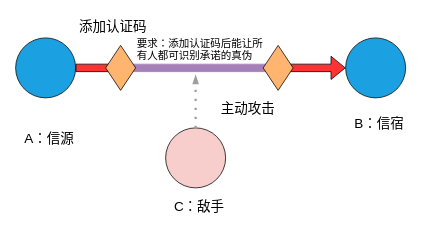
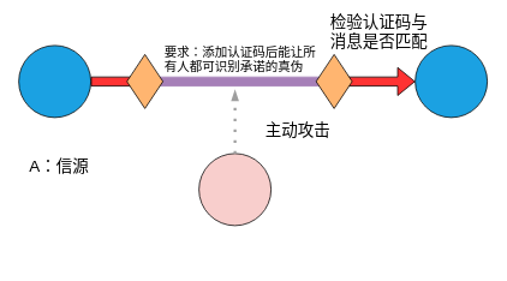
  <mxCell id="0" />
  <mxCell id="1" parent="0" />
  <mxCell id="2" value="" style="ellipse;whiteSpace=wrap;html=1;aspect=fixed;fillColor=#1BA1E2;" parent="1" vertex="1"><mxGeometry x="20" y="50" width="80" height="80" as="geometry" /></mxCell>
  <mxCell id="3" value="" style="ellipse;whiteSpace=wrap;html=1;aspect=fixed;fillColor=#1BA1E2;" parent="1" vertex="1"><mxGeometry x="460" y="50" width="80" height="80" as="geometry" /></mxCell>
  <mxCell id="4" value="" style="shape=flexArrow;endArrow=classic;html=1;rounded=0;entryX=0;entryY=0.5;entryDx=0;entryDy=0;fillColor=#FF3333;startArrow=none;" parent="1" target="3" edge="1"><mxGeometry width="50" height="50" relative="1" as="geometry"><mxPoint x="380" y="90" as="sourcePoint" /><mxPoint x="160" y="60" as="targetPoint" /></mxGeometry></mxCell>
  <mxCell id="5" value="" style="ellipse;whiteSpace=wrap;html=1;aspect=fixed;fillColor=#F8CECC;" parent="1" vertex="1"><mxGeometry x="220" y="170" width="80" height="80" as="geometry" /></mxCell>
  <mxCell id="6" value="&lt;font style=&quot;font-size: 18px;&quot;&gt;A：信源&lt;/font&gt;" style="text;html=1;strokeColor=none;fillColor=none;align=center;verticalAlign=middle;whiteSpace=wrap;rounded=0;" parent="1" vertex="1"><mxGeometry x="30" y="170" width="70" height="30" as="geometry" /></mxCell>
- <mxCell id="7" value="&lt;font style=&quot;font-size: 18px;&quot;&gt;B：信宿&lt;/font&gt;" style="text;html=1;strokeColor=none;fillColor=none;align=center;verticalAlign=middle;whiteSpace=wrap;rounded=0;" parent="1" vertex="1"><mxGeometry x="470" y="150" width="70" height="30" as="geometry" /></mxCell>
- <mxCell id="8" value="&lt;font style=&quot;font-size: 18px;&quot;&gt;C：敌手&lt;/font&gt;" style="text;html=1;strokeColor=none;fillColor=none;align=center;verticalAlign=middle;whiteSpace=wrap;rounded=0;" parent="1" vertex="1"><mxGeometry x="230" y="260" width="70" height="30" as="geometry" /></mxCell>
  <mxCell id="9" value="主动攻击" style="text;html=1;strokeColor=none;fillColor=none;align=center;verticalAlign=middle;whiteSpace=wrap;rounded=0;fontSize=18;" parent="1" vertex="1"><mxGeometry x="290" y="130" width="80" height="30" as="geometry" /></mxCell>
  <mxCell id="10" value="" style="shape=flexArrow;endArrow=none;html=1;rounded=0;fillColor=#FF3333;startArrow=none;entryX=1;entryY=0.5;entryDx=0;entryDy=0;" parent="1" target="2" edge="1"><mxGeometry width="50" height="50" relative="1" as="geometry"><mxPoint x="170" y="90" as="sourcePoint" /><mxPoint x="140" y="140" as="targetPoint" /></mxGeometry></mxCell>
- <mxCell id="11" value="&lt;font style=&quot;font-size: 18px;&quot;&gt;添加认证码&lt;/font&gt;" style="text;html=1;strokeColor=none;fillColor=none;align=center;verticalAlign=middle;whiteSpace=wrap;rounded=0;" parent="1" vertex="1"><mxGeometry x="100" y="20" width="100" height="30" as="geometry" /></mxCell>
+ <mxCell id="12" value="&lt;font style=&quot;font-size: 18px;&quot;&gt;检验认证码与消息是否匹配&lt;/font&gt;" style="text;html=1;strokeColor=none;fillColor=none;align=center;verticalAlign=middle;whiteSpace=wrap;rounded=0;" parent="1" vertex="1"><mxGeometry x="360" y="20" width="120" height="30" as="geometry" /></mxCell>
  <mxCell id="13" value="" style="shape=flexArrow;endArrow=none;html=1;rounded=0;fillColor=#A680B8;startArrow=none;strokeColor=#A680B8;" parent="1" edge="1"><mxGeometry width="50" height="50" relative="1" as="geometry"><mxPoint x="380" y="90" as="sourcePoint" /><mxPoint x="170" y="90" as="targetPoint" /></mxGeometry></mxCell>
  <mxCell id="14" value="" style="rhombus;whiteSpace=wrap;html=1;fillColor=#FFB570;" parent="1" vertex="1"><mxGeometry x="140" y="60" width="40" height="60" as="geometry" /></mxCell>
  <mxCell id="15" value="" style="shape=flexArrow;endArrow=none;html=1;rounded=0;fillColor=#FF3333;startArrow=none;" parent="1" edge="1"><mxGeometry width="50" height="50" relative="1" as="geometry"><mxPoint x="170" y="90" as="sourcePoint" /><mxPoint x="170" y="90" as="targetPoint" /></mxGeometry></mxCell>
  <mxCell id="16" value="" style="rhombus;whiteSpace=wrap;html=1;fillColor=#FFB570;" parent="1" vertex="1"><mxGeometry x="350" y="60" width="40" height="60" as="geometry" /></mxCell>
  <mxCell id="17" value="&lt;span style=&quot;font-size: 14px;&quot;&gt;要求：添加认证码后能让所有人都可识别承诺的真伪&lt;/span&gt;" style="text;html=1;strokeColor=none;fillColor=none;align=left;verticalAlign=middle;whiteSpace=wrap;rounded=0;" parent="1" vertex="1"><mxGeometry x="180" y="50" width="170" height="30" as="geometry" /></mxCell>
  <mxCell id="18" value="" style="edgeStyle=orthogonalEdgeStyle;fontSize=12;html=1;endArrow=blockThin;endFill=1;rounded=0;strokeWidth=3;endSize=4;startSize=4;dashed=1;dashPattern=1 3;strokeColor=#9E9E9E;exitX=0.5;exitY=0;exitDx=0;exitDy=0;" parent="1" source="5" edge="1"><mxGeometry width="100" relative="1" as="geometry"><mxPoint x="260" y="160" as="sourcePoint" /><mxPoint x="260" y="100" as="targetPoint" /></mxGeometry></mxCell>
